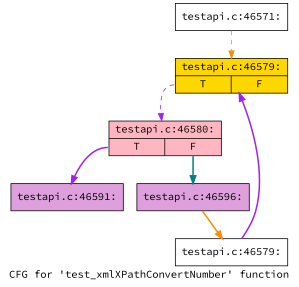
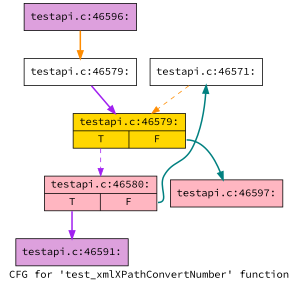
  digraph {
    fontname="Source Code Pro"
    label="CFG for 'test_xmlXPathConvertNumber' function"
    node [fillcolor=white fontname="Source Code Pro" shape=record style=filled]
    edge [color=purple fontname="Source Code Pro" style=bold]
    n1 [label="{testapi.c:46571:}"]
    n2 [fillcolor=gold label="{testapi.c:46579:|{<s0>T|<s1>F}}"]
    n3 [fillcolor=lightpink label="{testapi.c:46580:|{<s0>T|<s1>F}}"]
+   n4 [fillcolor=lightpink label="{testapi.c:46597:}"]
    n5 [fillcolor=plum label="{testapi.c:46591:}"]
    n6 [fillcolor=plum label="{testapi.c:46596:}"]
    n7 [label="{testapi.c:46579:}"]
    n1 -> n2 [color=darkorange style=dashed]
    n2 -> n3 [style=dashed tailport=s0]
+   n2 -> n4 [color=teal tailport=s1]
    n3 -> n5 [tailport=s0]
-   n3 -> n6 [color=teal tailport=s1]
+   n3 -> n1 [color=teal tailport=s1]
    n6 -> n7 [color=darkorange]
    n7 -> n2
  }
